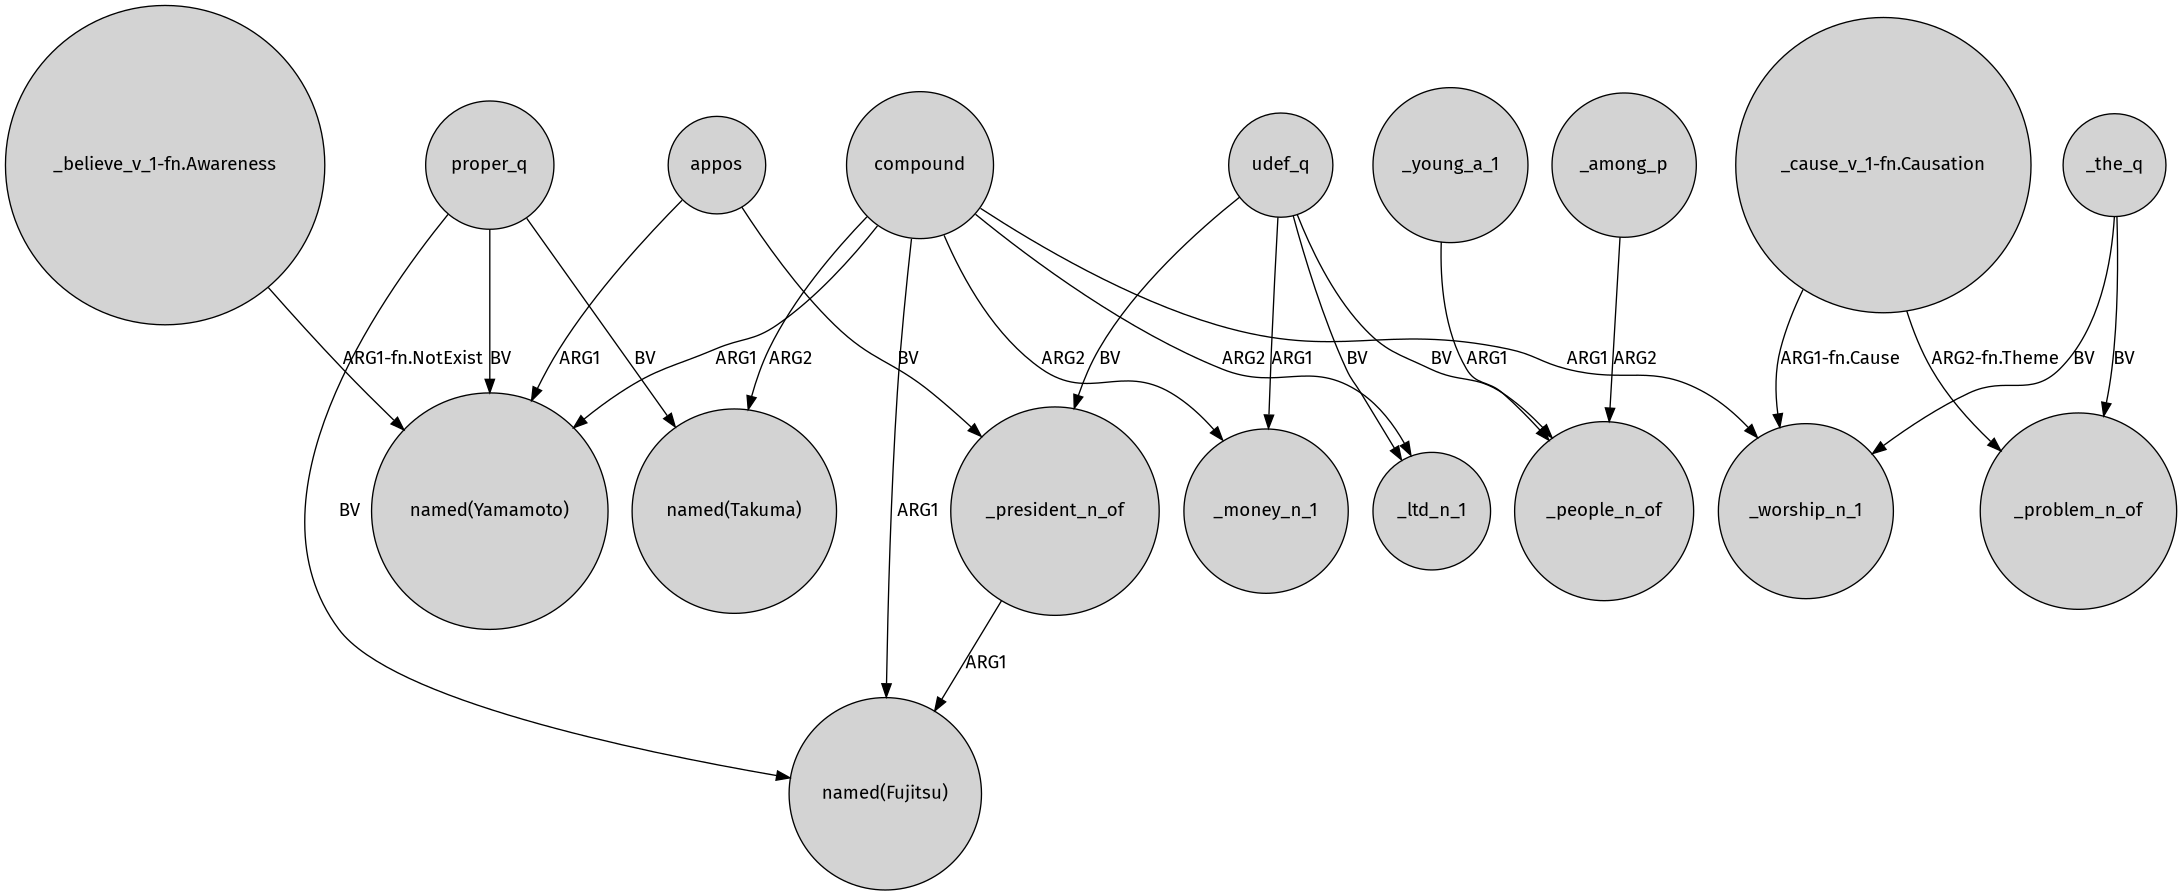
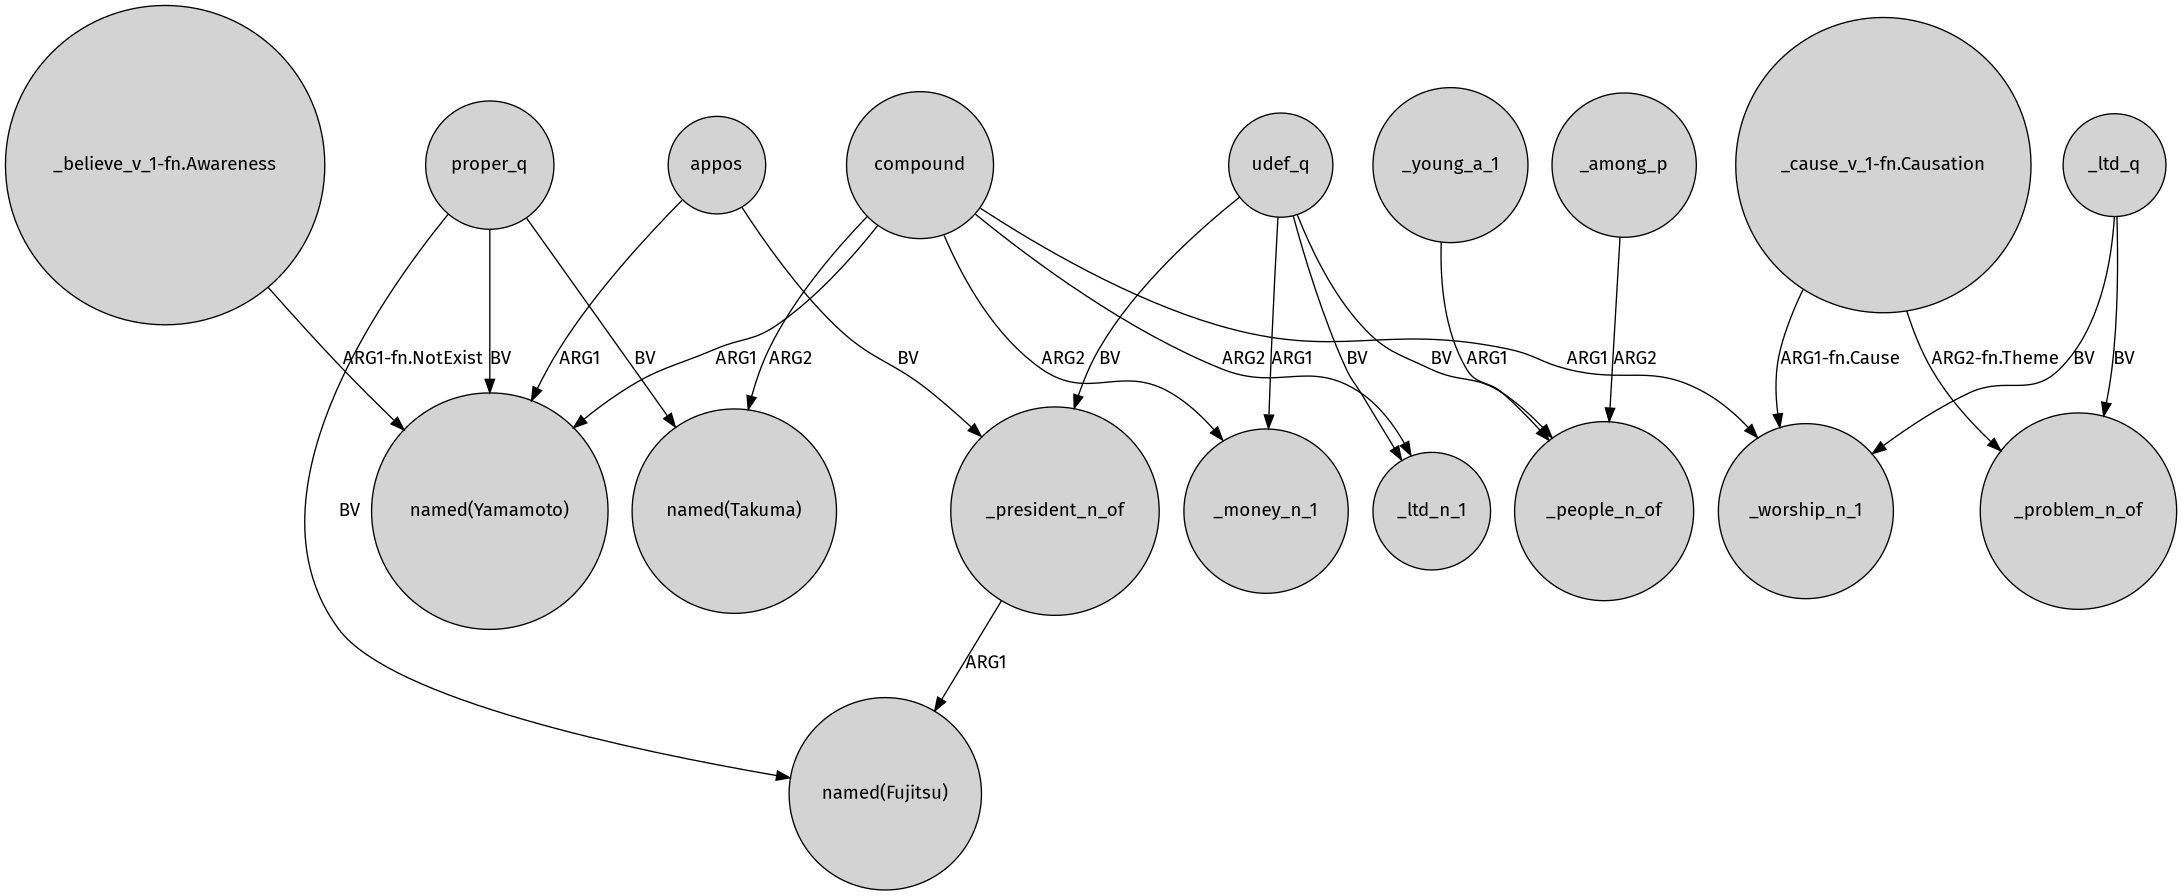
  digraph {
    fontname="Fira Sans"
    node [fontname="Fira Sans" shape=circle style=filled]
    edge [fontname="Fira Sans"]
    _president_n_of
    "named(Fujitsu)"
    udef_q
    _money_n_1
    _people_n_of
    _ltd_n_1
    proper_q
    "named(Takuma)"
    "named(Yamamoto)"
    compound
    _worship_n_1
    "_cause_v_1-fn.Causation"
    _problem_n_of
-   _the_q
+   _the_q [label=_ltd_q]
    _young_a_1
    appos
    _among_p
    "_believe_v_1-fn.Awareness"
    _president_n_of -> "named(Fujitsu)" [label=ARG1]
    udef_q -> _president_n_of [label=BV]
    udef_q -> _money_n_1 [label=ARG1]
    udef_q -> _people_n_of [label=BV]
    udef_q -> _ltd_n_1 [label=BV]
    proper_q -> "named(Fujitsu)" [label=BV]
    proper_q -> "named(Takuma)" [label=BV]
    proper_q -> "named(Yamamoto)" [label=BV]
-   compound -> "named(Fujitsu)" [label=ARG1]
    compound -> _money_n_1 [label=ARG2]
    compound -> _ltd_n_1 [label=ARG2]
    compound -> "named(Takuma)" [label=ARG2]
    compound -> "named(Yamamoto)" [label=ARG1]
    compound -> _worship_n_1 [label=ARG1]
    "_cause_v_1-fn.Causation" -> _worship_n_1 [label="ARG1-fn.Cause"]
    "_cause_v_1-fn.Causation" -> _problem_n_of [label="ARG2-fn.Theme"]
    _the_q -> _worship_n_1 [label=BV]
    _the_q -> _problem_n_of [label=BV]
    _young_a_1 -> _people_n_of [label=ARG1]
    appos -> _president_n_of [label=BV]
    appos -> "named(Yamamoto)" [label=ARG1]
    _among_p -> _people_n_of [label=ARG2]
    "_believe_v_1-fn.Awareness" -> "named(Yamamoto)" [label="ARG1-fn.NotExist"]
  }
